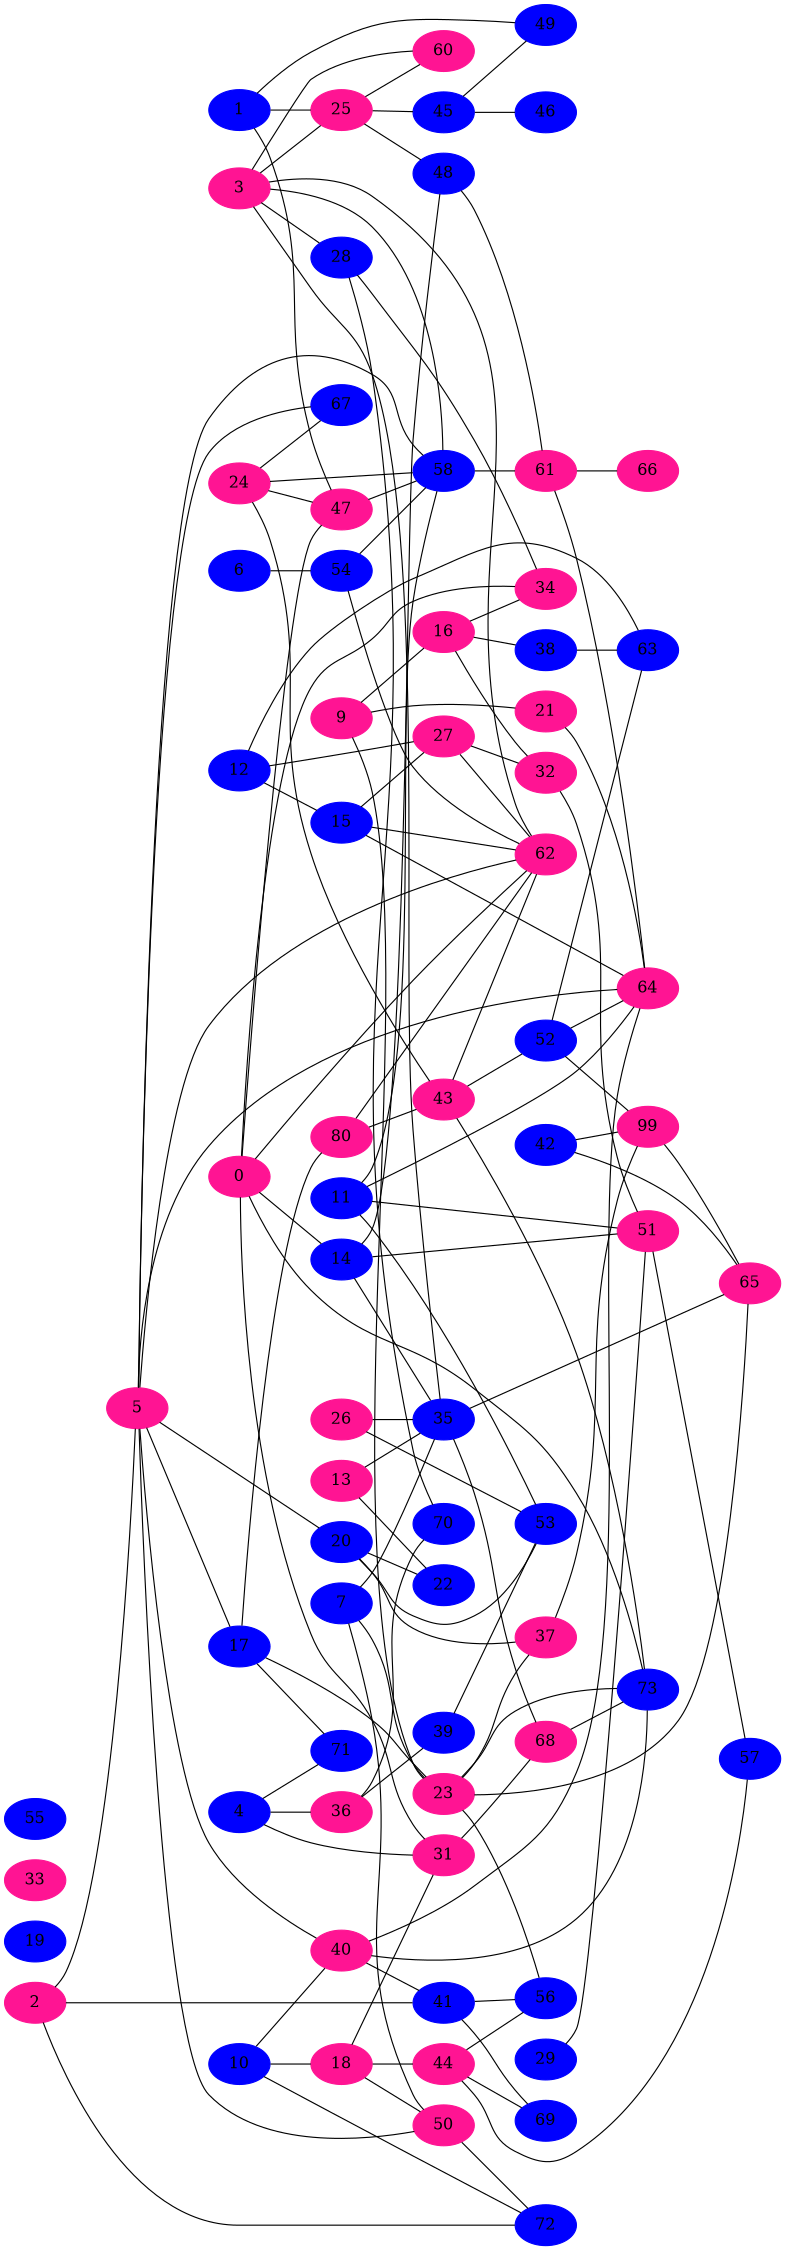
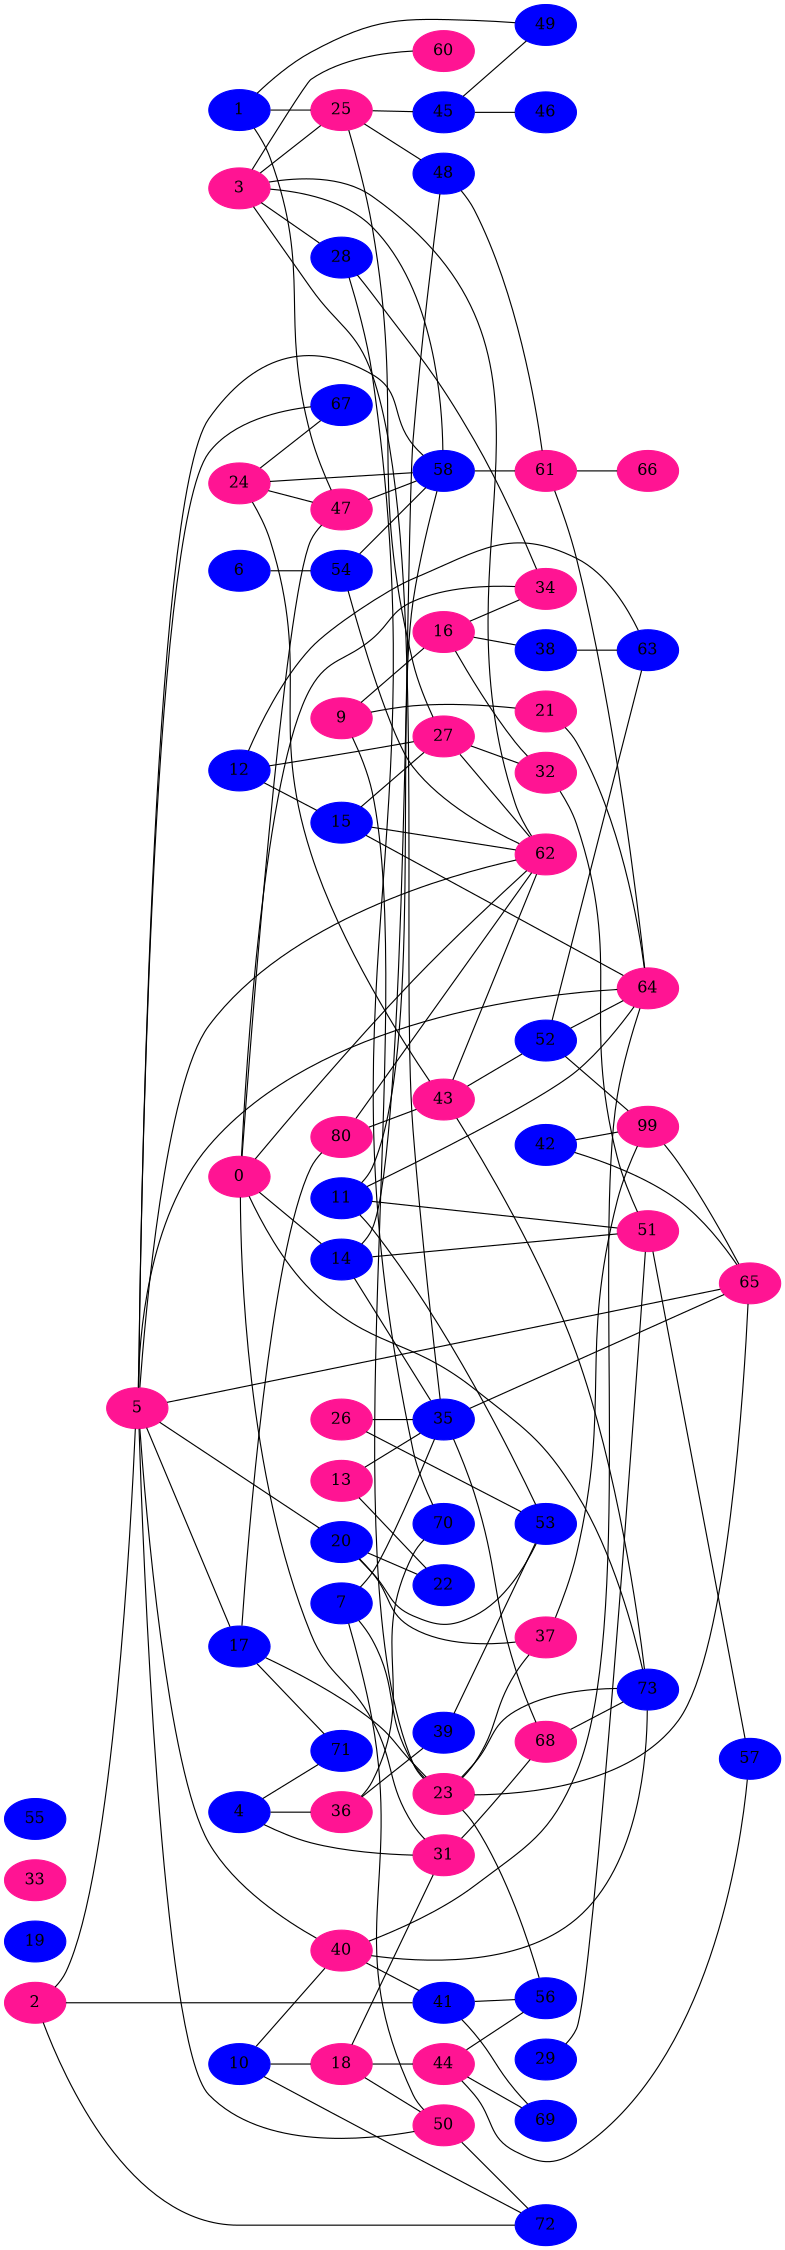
  graph {
    rankdir=LR
    node [color=blue style=filled]
    25 [color=deeppink]
    1
    47 [color=deeppink]
    49
    27 [color=deeppink]
    48
    45
    58
    2 [color=deeppink]
    5 [color=deeppink]
    41
    72
    62 [color=deeppink]
    17
    20
    40 [color=deeppink]
    50 [color=deeppink]
    64 [color=deeppink]
    65 [color=deeppink]
    67
    9 [color=deeppink]
    23 [color=deeppink]
    16 [color=deeppink]
    21 [color=deeppink]
    56
    69
    3 [color=deeppink]
    28
    35
    60 [color=deeppink]
    34 [color=deeppink]
    70
    68 [color=deeppink]
    61 [color=deeppink]
    31 [color=deeppink]
    4
    36 [color=deeppink]
    71
    39
    n40 [color=deeppink label=80]
    53
    22
    37 [color=deeppink]
    73
    6
    54
    7
    n48 [color=deeppink label=0]
    14
    51 [color=deeppink]
    32 [color=deeppink]
    38
    10
    18 [color=deeppink]
    44 [color=deeppink]
    11
    57
    12
    15
    63
    13 [color=deeppink]
    43 [color=deeppink]
    19
    n64 [color=deeppink label=99]
    24 [color=deeppink]
    52
    46
    26 [color=deeppink]
    29
    33 [color=deeppink]
    42
    66 [color=deeppink]
    55
-   25 -- 60
+   25 -- 27
    25 -- 48
    25 -- 45
    1 -- 25
    1 -- 47
    1 -- 49
    47 -- 58
    27 -- 62
    27 -- 32
    48 -- 61
    45 -- 49
    45 -- 46
    58 -- 61
    2 -- 5
    2 -- 41
    2 -- 72
    5 -- 58
    5 -- 62
    5 -- 17
    5 -- 20
    5 -- 40
    5 -- 50
    5 -- 64
+   5 -- 65
    5 -- 67
    41 -- 56
    41 -- 69
    17 -- 23
    17 -- 71
    17 -- n40
    20 -- 53
    20 -- 22
    20 -- 37
    40 -- 41
    40 -- 64
    40 -- 73
    50 -- 72
    9 -- 23
    9 -- 16
    9 -- 21
    23 -- 65
    23 -- 56
    23 -- 37
    23 -- 73
    16 -- 34
    16 -- 32
    16 -- 38
    21 -- 64
    3 -- 25
    3 -- 58
    3 -- 62
    3 -- 28
    3 -- 35
    3 -- 60
    28 -- 34
    28 -- 70
    35 -- 65
    35 -- 68
    68 -- 73
    61 -- 64
    61 -- 66
    31 -- 68
    4 -- 31
    4 -- 36
    4 -- 71
    36 -- 70
    36 -- 39
    39 -- 53
    n40 -- 62
    n40 -- 43
    37 -- n64
    6 -- 54
    54 -- 58
    54 -- 62
    7 -- 50
    7 -- 23
    7 -- 35
    n48 -- 47
    n48 -- 62
    n48 -- 34
    n48 -- 31
    n48 -- 73
    n48 -- 14
    14 -- 48
    14 -- 35
    14 -- 51
    51 -- 57
    32 -- 51
    38 -- 63
    10 -- 72
    10 -- 40
    10 -- 18
    18 -- 50
    18 -- 31
    18 -- 44
    44 -- 56
    44 -- 69
    44 -- 57
    11 -- 58
    11 -- 64
    11 -- 53
    11 -- 51
    12 -- 27
    12 -- 15
    12 -- 63
    15 -- 27
    15 -- 62
    15 -- 64
    13 -- 35
    13 -- 22
    43 -- 62
    43 -- 73
    43 -- 52
    n64 -- 65
    24 -- 47
    24 -- 58
    24 -- 67
    24 -- 43
    52 -- 64
    52 -- 63
    52 -- n64
    26 -- 35
    26 -- 53
    29 -- 51
    42 -- 65
    42 -- n64
  }
